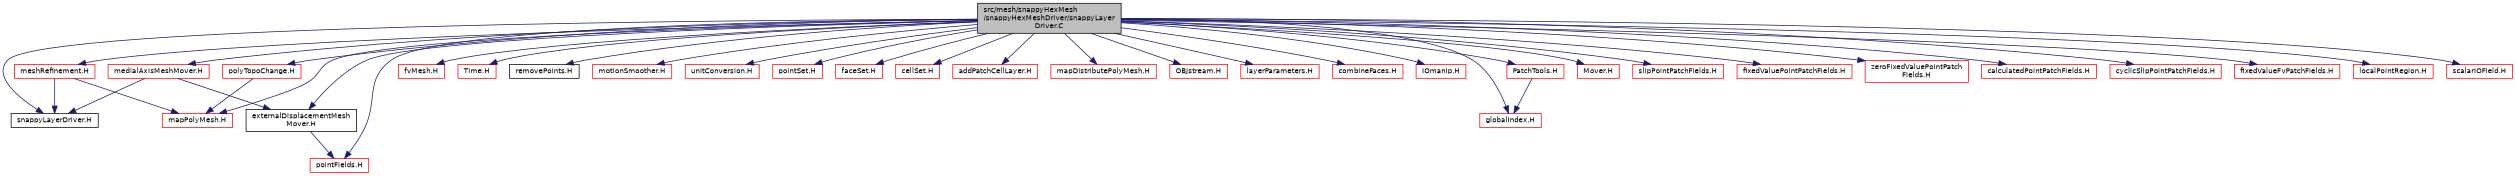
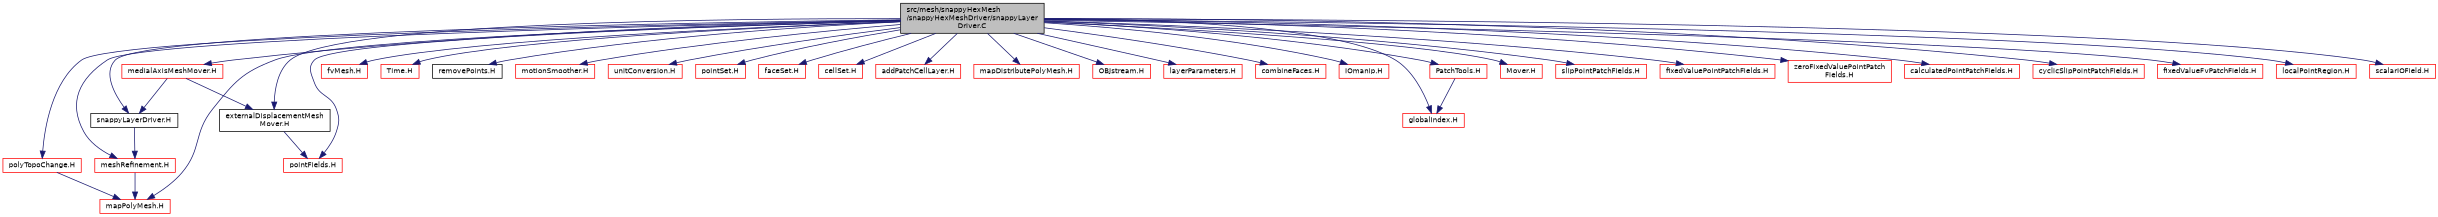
  digraph {
    node [color=red fontname=Helvetica fontsize=10 shape=record]
    edge [color=midnightblue fontname=Helvetica fontsize=10 labelfontname=Helvetica labelfontsize=10 style=solid]
    n1 [color=black fillcolor=grey75 fontcolor=black height=0.2 label="src/mesh/snappyHexMesh\l/snappyHexMeshDriver/snappyLayer\lDriver.C" style=filled width=0.4]
    n2 [color=black height=0.2 label="snappyLayerDriver.H" width=0.4]
    n3 [height=0.2 label="meshRefinement.H" width=0.4]
    n4 [height=0.2 label="mapPolyMesh.H" width=0.4]
    n5 [height=0.2 label="fvMesh.H" width=0.4]
    n6 [height=0.2 label="Time.H" width=0.4]
    n7 [color=black height=0.2 label="removePoints.H" width=0.4]
    n8 [height=0.2 label="pointFields.H" width=0.4]
    n9 [height=0.2 label="motionSmoother.H" width=0.4]
    n10 [height=0.2 label="unitConversion.H" width=0.4]
    n11 [height=0.2 label="pointSet.H" width=0.4]
    n12 [height=0.2 label="faceSet.H" width=0.4]
    n13 [height=0.2 label="cellSet.H" width=0.4]
    n14 [height=0.2 label="polyTopoChange.H" width=0.4]
    n15 [height=0.2 label="addPatchCellLayer.H" width=0.4]
    n16 [height=0.2 label="mapDistributePolyMesh.H" width=0.4]
    n17 [height=0.2 label="OBJstream.H" width=0.4]
    n18 [height=0.2 label="layerParameters.H" width=0.4]
    n19 [height=0.2 label="combineFaces.H" width=0.4]
    n20 [height=0.2 label="IOmanip.H" width=0.4]
    n21 [height=0.2 label="globalIndex.H" width=0.4]
    n22 [height=0.2 label="Mover.H" width=0.4]
    n23 [height=0.2 label="PatchTools.H" width=0.4]
    n24 [height=0.2 label="slipPointPatchFields.H" width=0.4]
    n25 [height=0.2 label="fixedValuePointPatchFields.H" width=0.4]
    n26 [height=0.2 label="zeroFixedValuePointPatch\lFields.H" width=0.4]
    n27 [height=0.2 label="calculatedPointPatchFields.H" width=0.4]
    n28 [height=0.2 label="cyclicSlipPointPatchFields.H" width=0.4]
    n29 [height=0.2 label="fixedValueFvPatchFields.H" width=0.4]
    n30 [height=0.2 label="localPointRegion.H" width=0.4]
    n31 [color=black height=0.2 label="externalDisplacementMesh\lMover.H" width=0.4]
    n32 [height=0.2 label="medialAxisMeshMover.H" width=0.4]
    n33 [height=0.2 label="scalarIOField.H" width=0.4]
    n1 -> n2
    n1 -> n3
    n1 -> n4
    n1 -> n5
    n1 -> n6
    n1 -> n7
    n1 -> n8
    n1 -> n9
    n1 -> n10
    n1 -> n11
    n1 -> n12
    n1 -> n13
    n1 -> n14
    n1 -> n15
    n1 -> n16
    n1 -> n17
    n1 -> n18
    n1 -> n19
    n1 -> n20
    n1 -> n21
    n1 -> n22
    n1 -> n23
    n1 -> n24
    n1 -> n25
    n1 -> n26
    n1 -> n27
    n1 -> n28
    n1 -> n29
    n1 -> n30
    n1 -> n31
    n1 -> n32
    n1 -> n33
-   n3 -> n2
+   n2 -> n3
    n3 -> n4
    n14 -> n4
    n23 -> n21
    n31 -> n8
    n32 -> n2
    n32 -> n31
  }
